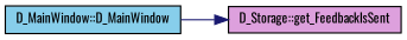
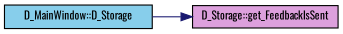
  digraph {
    rankdir=RL
    fontname=Oswald
    node [color=black fontname=Oswald fontsize=10 shape=record style=filled]
    n1 [fillcolor=plum fontcolor=black height=0.2 label="D_Storage::get_FeedbackIsSent" width=0.4]
-   n2 [fillcolor=skyblue height=0.2 label="D_MainWindow::D_MainWindow" width=0.4]
+   n2 [fillcolor=skyblue height=0.2 label="D_MainWindow::D_Storage" width=0.4]
    n1 -> n2 [color=midnightblue dir=back fontname=Oswald fontsize=10 labelfontname=Helvetica labelfontsize=10 style=solid]
  }
